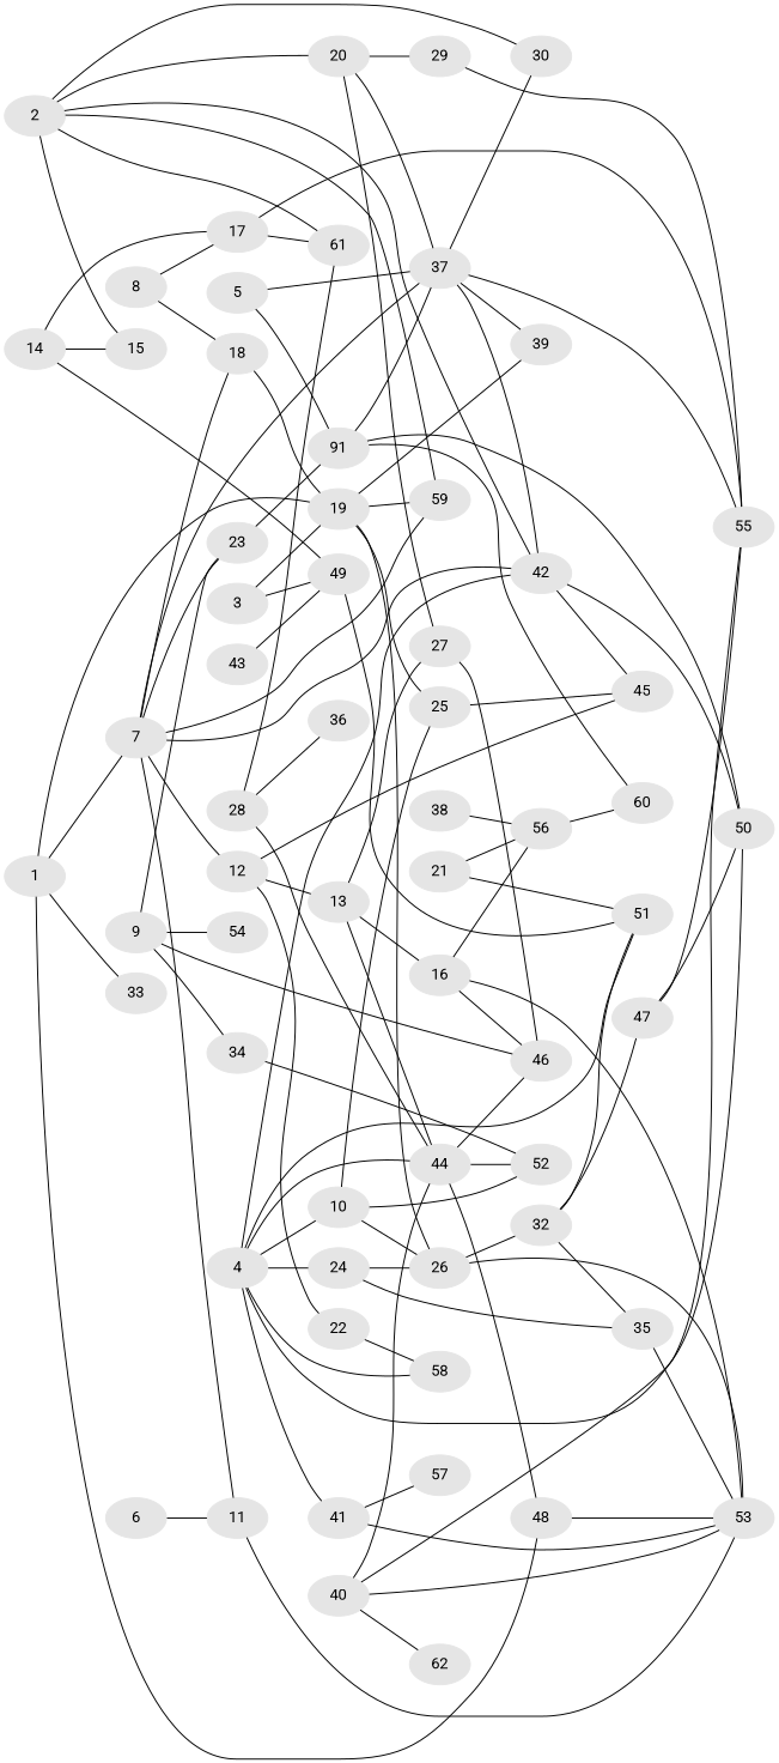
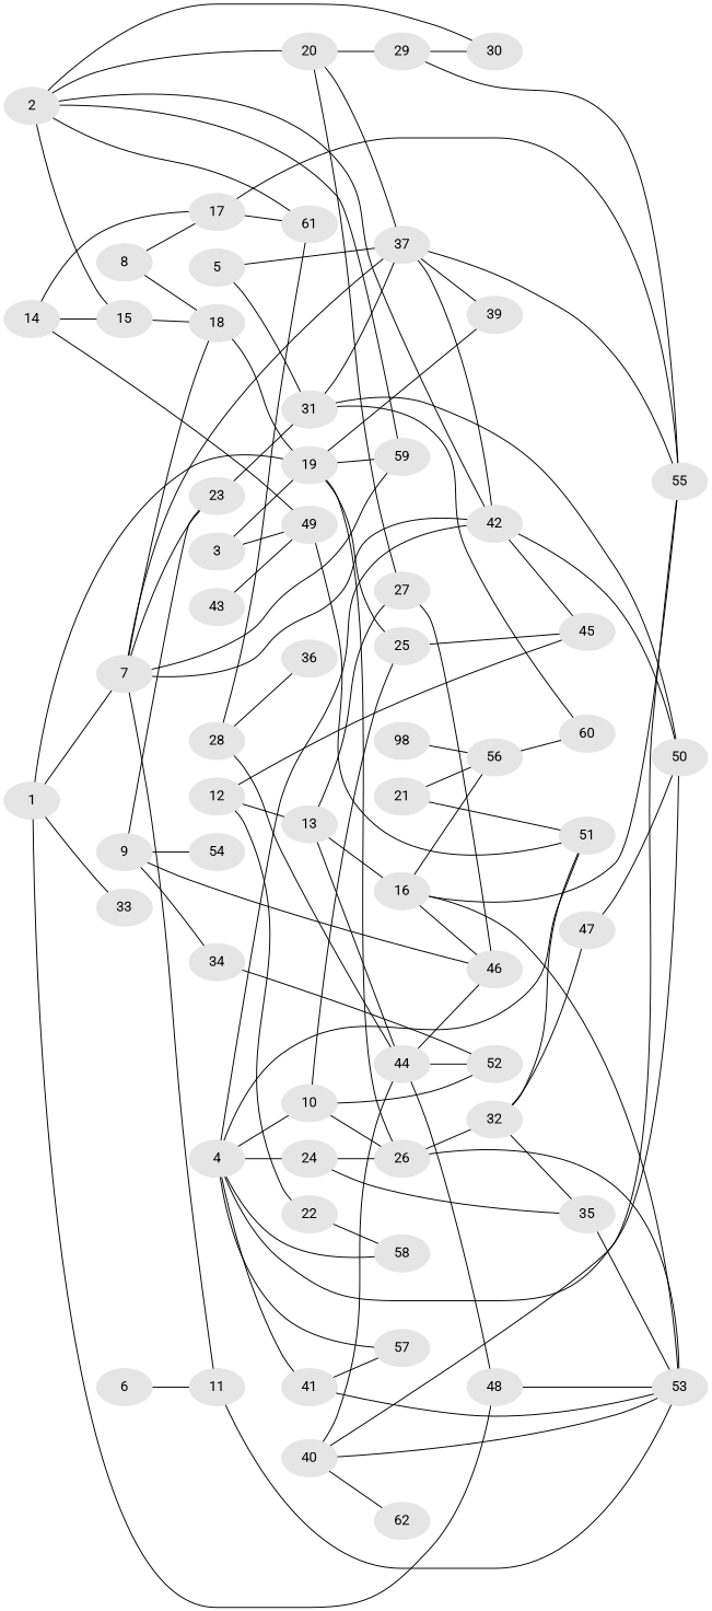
  graph {
    fontname=Roboto
    rankdir=LR
    node [color=gray90 fontname=Roboto style=filled]
    edge [fontname=Roboto]
    1
    7
    19
    33
    48
    42
    59
    37
    11
    12
    18
    23
    25
    26
    39
    53
    2
    15
    20
    30
    61
    27
    29
    50
    45
    3
    49
    51
    4
    10
    24
    41
    44
    58
    52
    35
    57
    46
    5
-   31 [label=91]
+   31
    60
    55
    6
    13
    22
    8
    17
    9
    34
    54
    32
    16
    56
    14
    21
    47
    28
    36
-   38
+   38 [label=98]
    40
    62
    43
    1 -- 7
    1 -- 19
    1 -- 33
    1 -- 48
    7 -- 42
    7 -- 59
    7 -- 37
    7 -- 11
-   7 -- 12
    7 -- 18
    7 -- 23
    19 -- 59
    19 -- 25
    19 -- 26
    19 -- 39
    48 -- 53
    42 -- 50
    42 -- 45
    37 -- 42
    37 -- 39
    37 -- 55
    11 -- 53
    12 -- 45
    12 -- 13
    12 -- 22
    18 -- 19
    23 -- 31
    25 -- 45
    26 -- 53
    26 -- 32
    2 -- 42
    2 -- 59
    2 -- 15
    2 -- 20
    2 -- 30
    2 -- 61
+   15 -- 18
    20 -- 37
    20 -- 27
    20 -- 29
    27 -- 46
-   37 -- 30
+   29 -- 30
    29 -- 55
    3 -- 19
    3 -- 49
    49 -- 51
    4 -- 42
    4 -- 50
    4 -- 51
    4 -- 10
    4 -- 24
    4 -- 41
-   4 -- 44
+   4 -- 57
    4 -- 58
    10 -- 25
    10 -- 26
    10 -- 52
    24 -- 26
    24 -- 35
    41 -- 53
    41 -- 57
    44 -- 48
    44 -- 52
    44 -- 46
    35 -- 53
    5 -- 37
    5 -- 31
    31 -- 37
    31 -- 50
    31 -- 60
    6 -- 11
    13 -- 27
    13 -- 44
    13 -- 16
    22 -- 58
    8 -- 18
    8 -- 17
    17 -- 61
    17 -- 55
    9 -- 23
    9 -- 46
    9 -- 34
    9 -- 54
    34 -- 52
    32 -- 51
    32 -- 35
    32 -- 47
    16 -- 53
    16 -- 46
    16 -- 56
    56 -- 60
    14 -- 15
    14 -- 49
    14 -- 17
    21 -- 51
    21 -- 56
    47 -- 50
-   47 -- 55
+   16 -- 55
    28 -- 61
    28 -- 44
    28 -- 36
    38 -- 56
    40 -- 53
    40 -- 44
    40 -- 55
    40 -- 62
    43 -- 49
  }
